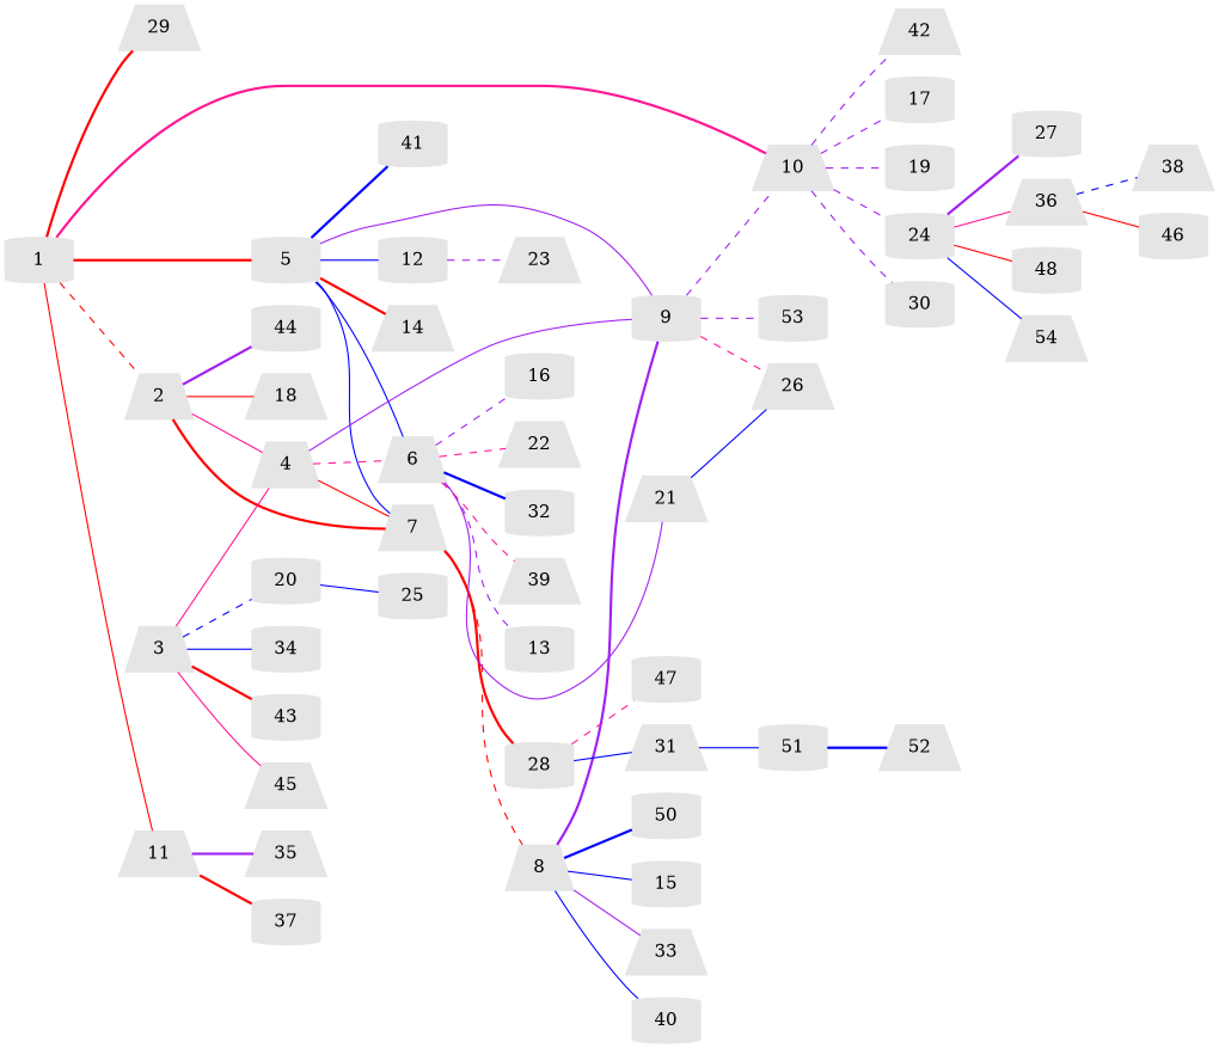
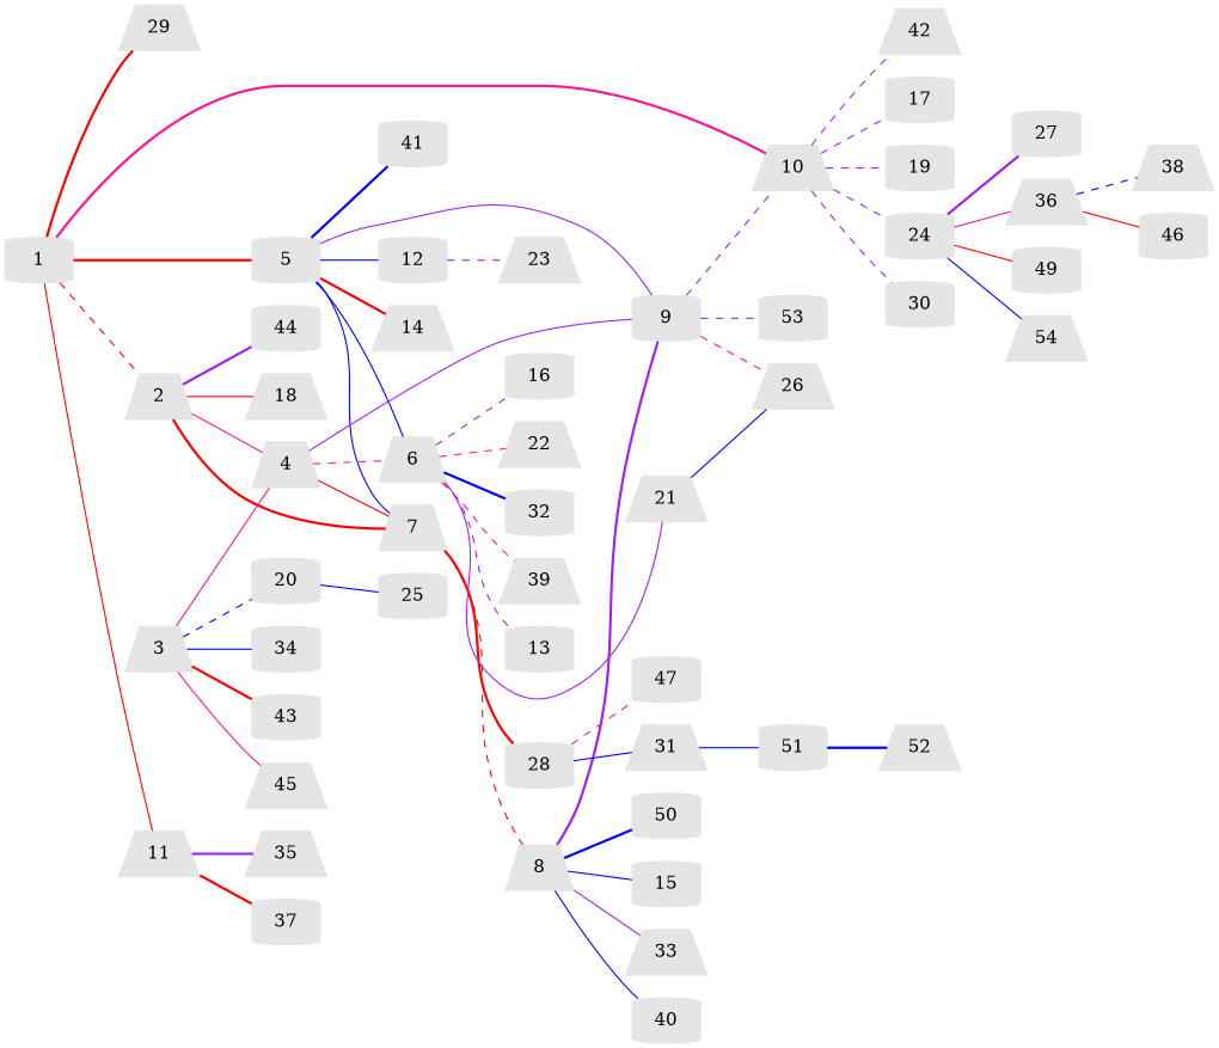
  graph {
    rankdir=LR
    node [color=gray90 shape=cylinder style=filled]
    edge [color=purple style=solid]
    2 [shape=trapezium]
    1
    5
    10 [shape=trapezium]
    11 [shape=trapezium]
    29 [shape=trapezium]
    4 [shape=trapezium]
    7 [shape=trapezium]
    18 [shape=trapezium]
    44
    6 [shape=trapezium]
    9
    12
    14 [shape=trapezium]
    41
    17
    19
    24
    30
    42 [shape=trapezium]
    35 [shape=trapezium]
    37
    8 [shape=trapezium]
    28
    3 [shape=trapezium]
    20
    34
    43
    45 [shape=trapezium]
    25
    13
    16
    21 [shape=trapezium]
    22 [shape=trapezium]
    32
    39 [shape=trapezium]
    26 [shape=trapezium]
    53
    23 [shape=trapezium]
    15
    33 [shape=trapezium]
    40
    50
    31 [shape=trapezium]
    47
    27
    36 [shape=trapezium]
-   48
+   48 [label=49]
    54 [shape=trapezium]
    38 [shape=trapezium]
    46
    51
    52 [shape=trapezium]
    2 -- 4 [color=deeppink]
    2 -- 7 [color=red style=bold]
    2 -- 18 [color=red]
    2 -- 44 [style=bold]
    1 -- 2 [color=red style=dashed]
    1 -- 5 [color=red style=bold]
    1 -- 10 [color=deeppink style=bold]
    1 -- 11 [color=red]
    1 -- 29 [color=red style=bold]
    5 -- 7 [color=blue]
    5 -- 6 [color=blue]
    5 -- 9
    5 -- 12 [color=blue]
    5 -- 14 [color=red style=bold]
    5 -- 41 [color=blue style=bold]
    10 -- 17 [style=dashed]
    10 -- 19 [style=dashed]
    10 -- 24 [style=dashed]
    10 -- 30 [style=dashed]
    10 -- 42 [style=dashed]
    11 -- 35 [style=bold]
    11 -- 37 [color=red style=bold]
    4 -- 7 [color=red]
    4 -- 6 [color=deeppink style=dashed]
    4 -- 9
    7 -- 8 [color=red style=dashed]
    7 -- 28 [color=red style=bold]
    6 -- 13 [style=dashed]
    6 -- 16 [style=dashed]
    6 -- 21
    6 -- 22 [color=deeppink style=dashed]
    6 -- 32 [color=blue style=bold]
    6 -- 39 [color=deeppink style=dashed]
    9 -- 10 [style=dashed]
    9 -- 26 [color=deeppink style=dashed]
    9 -- 53 [style=dashed]
    12 -- 23 [style=dashed]
    24 -- 27 [style=bold]
    24 -- 36 [color=deeppink]
    24 -- 48 [color=red]
    24 -- 54 [color=blue]
    8 -- 9 [style=bold]
    8 -- 15 [color=blue]
    8 -- 33
    8 -- 40 [color=blue]
    8 -- 50 [color=blue style=bold]
    28 -- 31 [color=blue]
    28 -- 47 [color=deeppink style=dashed]
    3 -- 4 [color=deeppink]
    3 -- 20 [color=blue style=dashed]
    3 -- 34 [color=blue]
    3 -- 43 [color=red style=bold]
    3 -- 45 [color=deeppink]
    20 -- 25 [color=blue]
    21 -- 26 [color=blue]
    31 -- 51 [color=blue]
    36 -- 38 [color=blue style=dashed]
    36 -- 46 [color=red]
    51 -- 52 [color=blue style=bold]
  }
